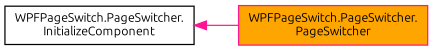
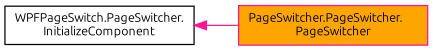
  digraph {
    rankdir=LR
    fontname=Ubuntu
    node [fontname=Ubuntu fontsize=10 shape=record style=filled]
    n1 [color=black fillcolor=white fontcolor=black height=0.2 label="WPFPageSwitch.PageSwitcher.\lInitializeComponent" width=0.4]
-   n2 [color=deeppink fillcolor=orange height=0.2 label="WPFPageSwitch.PageSwitcher.\lPageSwitcher" width=0.4]
+   n2 [color=deeppink fillcolor=orange height=0.2 label="PageSwitcher.PageSwitcher.\lPageSwitcher" width=0.4]
    n1 -> n2 [color=deeppink dir=back fontname=Ubuntu fontsize=10 labelfontname=Helvetica labelfontsize=10 style=solid]
  }
